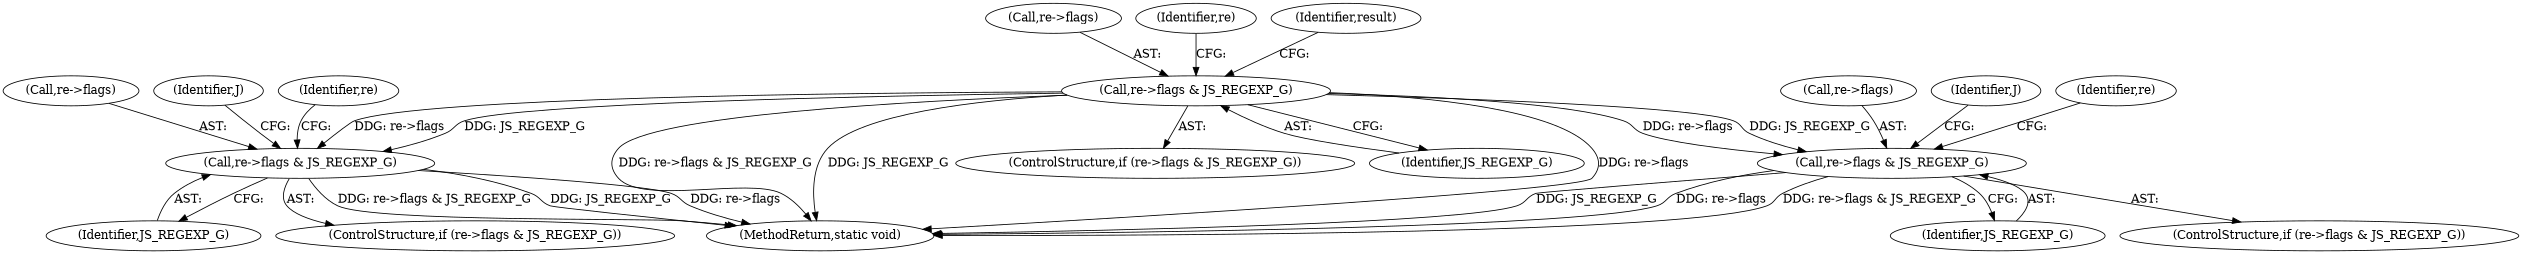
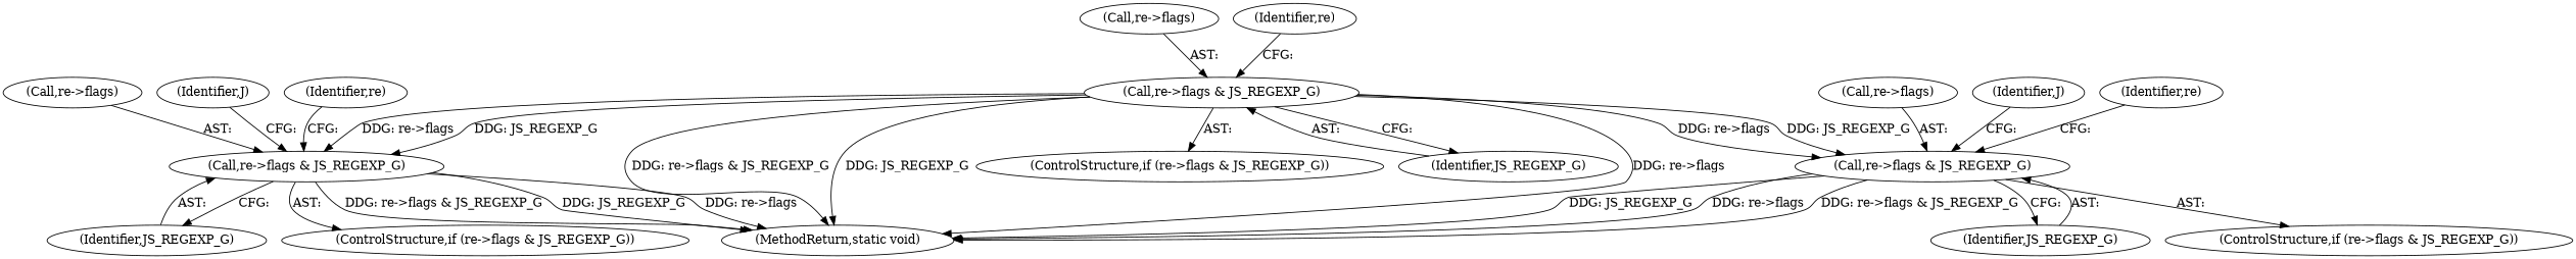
  digraph {
    n1 [label="(Call,re->flags & JS_REGEXP_G)"]
    n2 [label="(Call,re->flags & JS_REGEXP_G)"]
    n3 [label="(Call,re->flags & JS_REGEXP_G)"]
    n4 [label="(MethodReturn,static void)"]
    n5 [label="(ControlStructure,if (re->flags & JS_REGEXP_G))"]
    n6 [label="(Identifier,JS_REGEXP_G)"]
    n7 [label="(Identifier,JS_REGEXP_G)"]
    n8 [label="(ControlStructure,if (re->flags & JS_REGEXP_G))"]
    n9 [label="(Identifier,JS_REGEXP_G)"]
    n10 [label="(ControlStructure,if (re->flags & JS_REGEXP_G))"]
    n11 [label="(Identifier,re)"]
    n12 [label="(Call,re->flags)"]
    n13 [label="(Call,re->flags)"]
    n14 [label="(Call,re->flags)"]
    n15 [label="(Identifier,J)"]
    n16 [label="(Identifier,re)"]
    n17 [label="(Identifier,J)"]
-   n18 [label="(Identifier,result)"]
    n19 [label="(Identifier,re)"]
    n1 -> n2 [label="DDG: re->flags"]
    n1 -> n2 [label="DDG: JS_REGEXP_G"]
    n1 -> n3 [label="DDG: re->flags"]
    n1 -> n3 [label="DDG: JS_REGEXP_G"]
    n1 -> n4 [label="DDG: JS_REGEXP_G"]
    n1 -> n4 [label="DDG: re->flags"]
    n1 -> n4 [label="DDG: re->flags & JS_REGEXP_G"]
    n1 -> n5 [label="AST: "]
    n1 -> n6 [label="CFG: "]
    n2 -> n4 [label="DDG: JS_REGEXP_G"]
    n2 -> n4 [label="DDG: re->flags"]
    n2 -> n4 [label="DDG: re->flags & JS_REGEXP_G"]
    n2 -> n7 [label="CFG: "]
    n2 -> n8 [label="AST: "]
    n3 -> n4 [label="DDG: re->flags & JS_REGEXP_G"]
    n3 -> n4 [label="DDG: JS_REGEXP_G"]
    n3 -> n4 [label="DDG: re->flags"]
    n3 -> n9 [label="CFG: "]
    n3 -> n10 [label="AST: "]
    n6 -> n1 [label="AST: "]
    n7 -> n2 [label="AST: "]
    n9 -> n3 [label="AST: "]
    n11 -> n2 [label="CFG: "]
    n12 -> n3 [label="AST: "]
    n13 -> n1 [label="AST: "]
    n14 -> n2 [label="AST: "]
    n15 -> n3 [label="CFG: "]
    n16 -> n1 [label="CFG: "]
    n17 -> n2 [label="CFG: "]
-   n18 -> n1 [label="CFG: "]
    n19 -> n3 [label="CFG: "]
  }
